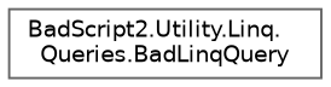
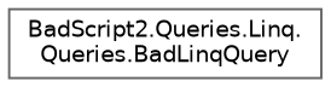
  digraph {
    rankdir=LR
-   n1 [color=grey40 fillcolor=white fontname=Helvetica fontsize=10 height=0.2 label="BadScript2.Utility.Linq.\lQueries.BadLinqQuery" shape=box style=filled width=0.4]
+   n1 [color=grey40 fillcolor=white fontname=Helvetica fontsize=10 height=0.2 label="BadScript2.Queries.Linq.\lQueries.BadLinqQuery" shape=box style=filled width=0.4]
  }
